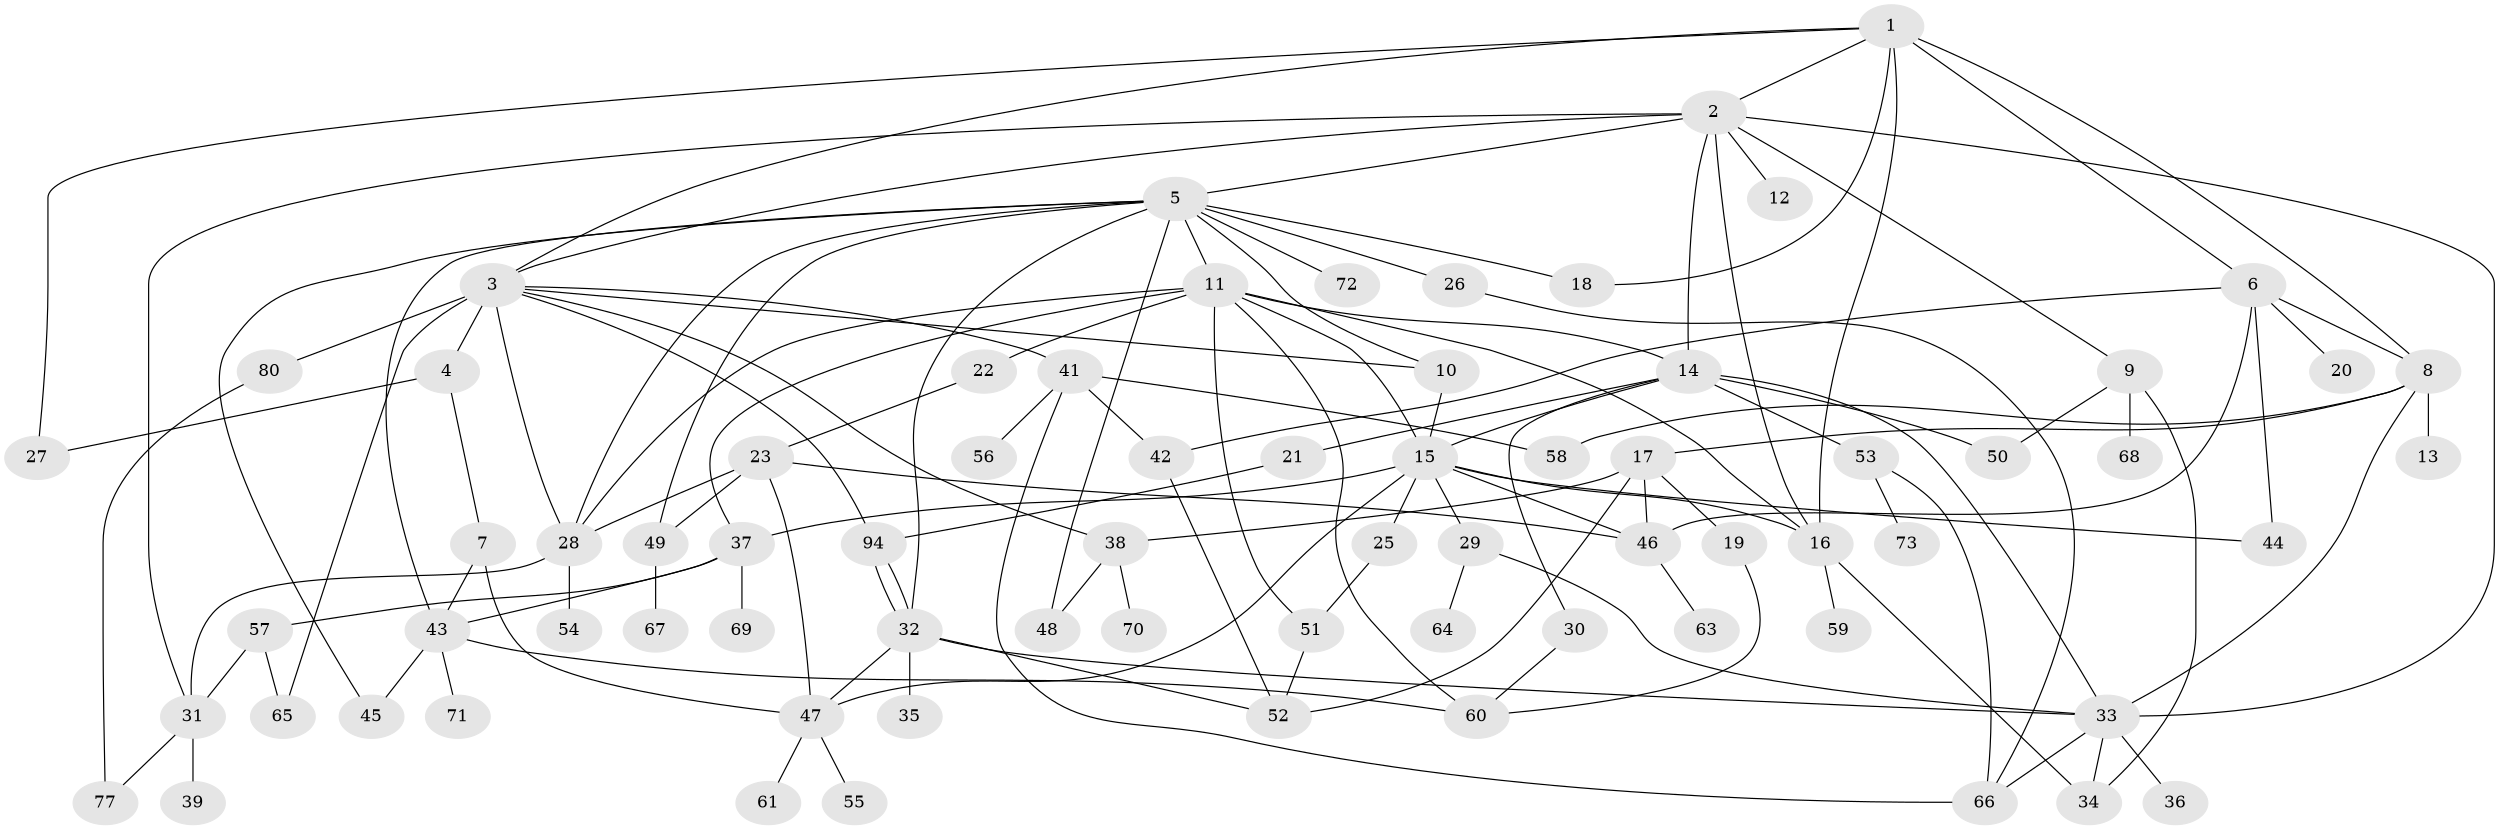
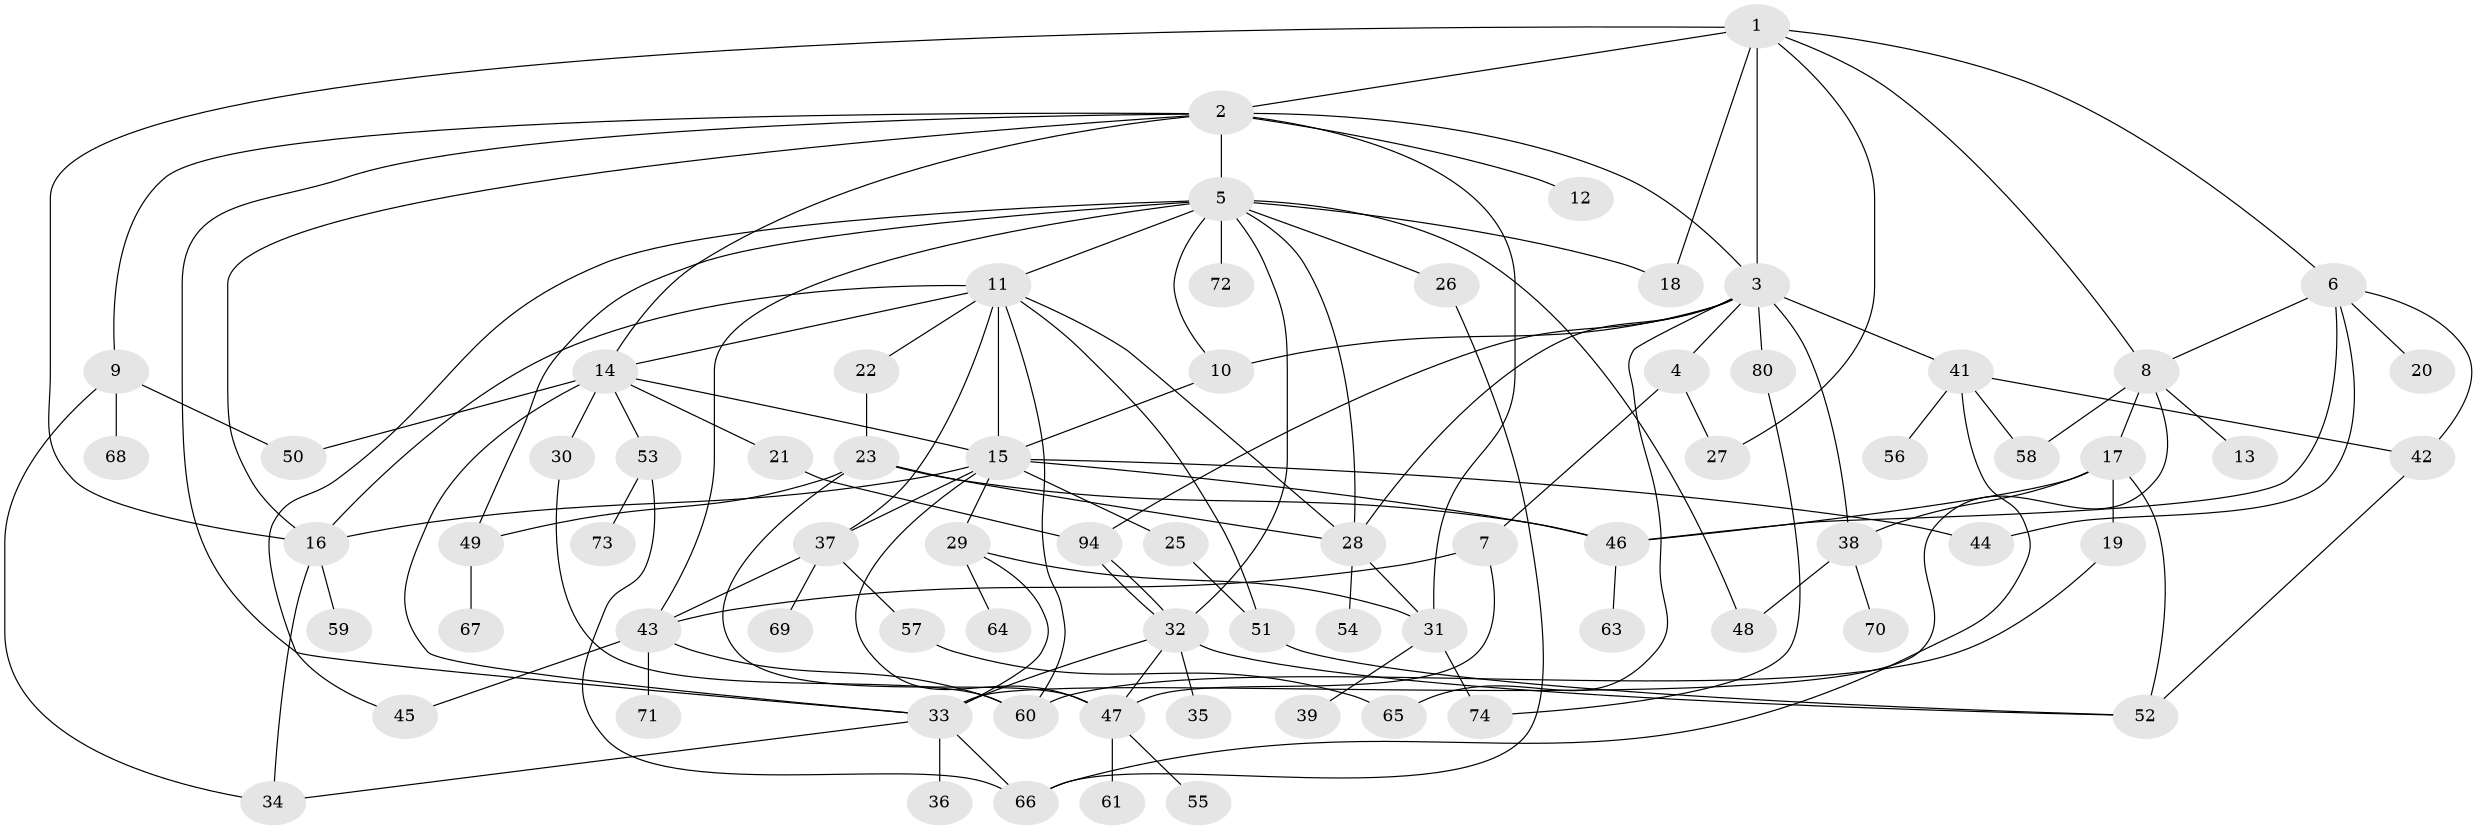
  graph {
    node [color=gray90 style=filled]
    1
    2
    3
    6
    8
    16
    18
    27
    5
    9
    12
    14
    31
    33
    4
    10
    n17 [label=94]
    28
    38
    n20 [label=80]
    41
    65
    20
    42
    44
    46
    13
    17
    58
    34
    59
    11
    26
    32
    43
    45
    48
    49
    72
    50
    68
    15
    21
    30
    53
    39
-   74 [label=77]
+   74
    66
    36
    7
    54
    70
    56
    47
    22
    37
    51
    60
    52
    35
    71
    67
    63
    55
    61
    19
    25
    29
    23
    57
    69
    73
    64
    1 -- 2
    1 -- 3
    1 -- 6
    1 -- 8
    1 -- 16
    1 -- 18
    1 -- 27
    2 -- 3
    2 -- 16
    2 -- 5
    2 -- 9
    2 -- 12
    2 -- 14
    2 -- 31
    2 -- 33
    3 -- 4
    3 -- 10
    3 -- n17
    3 -- 28
    3 -- 38
    3 -- n20
    3 -- 41
    3 -- 65
    6 -- 8
    6 -- 20
    6 -- 42
    6 -- 44
    6 -- 46
    8 -- 33
    8 -- 13
    8 -- 17
    8 -- 58
    16 -- 34
    16 -- 59
    5 -- 18
    5 -- 10
    5 -- 28
    5 -- 11
    5 -- 26
    5 -- 32
    5 -- 43
    5 -- 45
    5 -- 48
    5 -- 49
    5 -- 72
    9 -- 34
    9 -- 50
    9 -- 68
    14 -- 33
    14 -- 50
    14 -- 15
    14 -- 21
    14 -- 30
    14 -- 53
    31 -- 39
    31 -- 74
    33 -- 34
    33 -- 66
    33 -- 36
    4 -- 27
    4 -- 7
    10 -- 15
    n17 -- 32
    n17 -- 32
    28 -- 31
    28 -- 54
    38 -- 48
    38 -- 70
    n20 -- 74
    41 -- 42
    41 -- 58
    41 -- 66
    41 -- 56
    42 -- 52
    46 -- 63
    17 -- 38
    17 -- 46
    17 -- 52
    17 -- 19
    11 -- 16
    11 -- 14
    11 -- 28
    11 -- 15
    11 -- 22
    11 -- 37
    11 -- 51
    11 -- 60
    26 -- 66
    32 -- 33
    32 -- 47
    32 -- 52
    32 -- 35
    43 -- 45
    43 -- 60
    43 -- 71
    49 -- 67
    15 -- 16
    15 -- 44
    15 -- 46
    15 -- 47
    15 -- 37
    15 -- 25
    15 -- 29
    21 -- n17
    30 -- 60
    53 -- 66
    53 -- 73
    7 -- 43
    7 -- 47
    47 -- 55
    47 -- 61
    22 -- 23
    37 -- 43
    37 -- 57
    37 -- 69
    51 -- 52
    19 -- 60
    25 -- 51
-   57 -- 31
+   29 -- 31
    29 -- 33
    29 -- 64
    23 -- 28
    23 -- 46
    23 -- 49
    23 -- 47
    57 -- 65
  }
